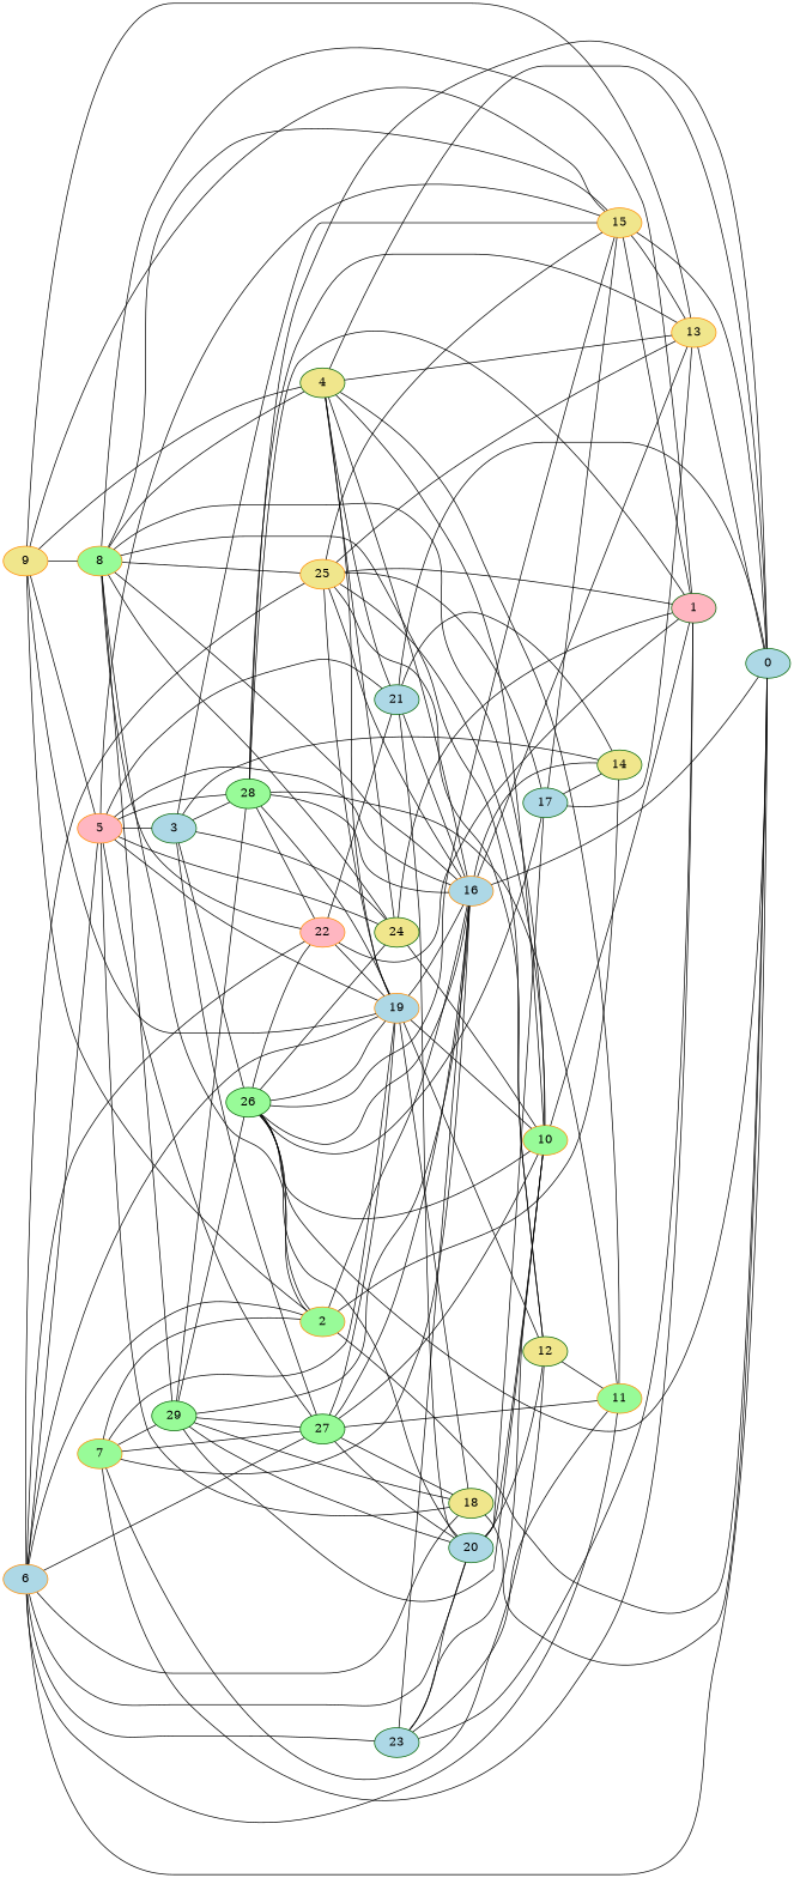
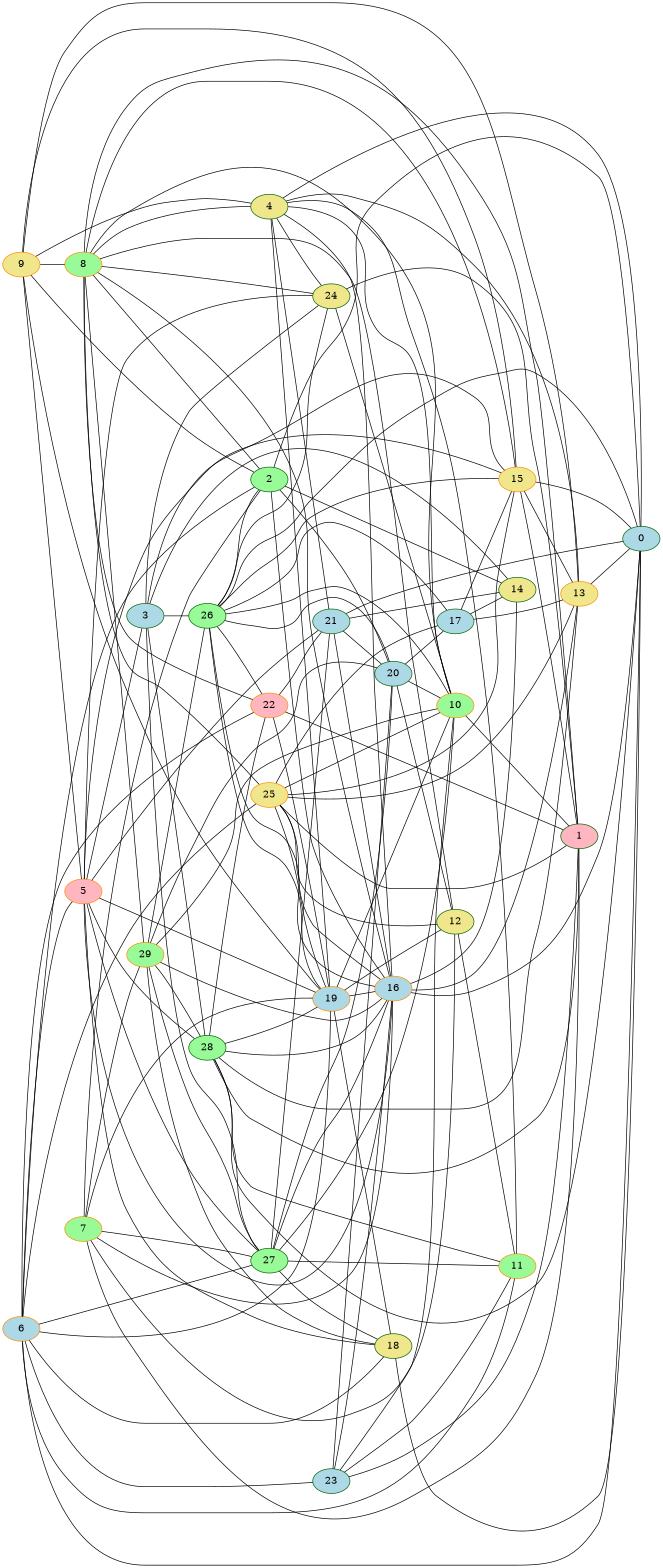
  digraph {
    rankdir=LR
    node [color=darkgreen fillcolor=lightblue style=filled]
    edge [color=black dir=none]
    20
    17
    10 [color=darkorange fillcolor=palegreen]
    12 [fillcolor=khaki]
    13 [color=darkorange fillcolor=khaki]
    15 [color=darkorange fillcolor=khaki]
    14 [fillcolor=khaki]
    24 [fillcolor=khaki]
    1 [fillcolor=lightpink]
    16 [color=darkorange]
    0
    4 [fillcolor=khaki]
    21
    19 [color=darkorange]
    11 [color=darkorange fillcolor=palegreen]
    18 [fillcolor=khaki]
    9 [color=darkorange fillcolor=khaki]
    5 [color=darkorange fillcolor=lightpink]
    8 [color=darkorange fillcolor=palegreen]
-   2 [color=darkorange fillcolor=palegreen]
+   2 [fillcolor=palegreen]
    27 [fillcolor=palegreen]
    3
    28 [fillcolor=palegreen]
    22 [color=darkorange fillcolor=lightpink]
-   29 [fillcolor=palegreen]
+   29 [color=darkorange fillcolor=palegreen]
    25 [color=darkorange fillcolor=khaki]
    26 [fillcolor=palegreen]
    6 [color=darkorange]
    23
    7 [color=darkorange fillcolor=palegreen]
    subgraph sub_1 {
      20
      17
      10
      12
      13
      15
      14
      24
      1
      16
      0
      4
      21
      19
      11
      18
      9
      5
      8
      2
      27
      3
      28
      22
      29
      25
      26
      6
      23
      7
    }
    20 -> 17
    20 -> 10
    20 -> 12
    17 -> 13
    17 -> 15
    17 -> 14
    10 -> 1
    12 -> 11
    13 -> 0
    15 -> 13
    15 -> 1
    15 -> 0
    24 -> 10
    24 -> 1
    16 -> 13
    16 -> 14
    16 -> 0
    4 -> 10
    4 -> 13
    4 -> 24
    4 -> 16
    4 -> 0
    4 -> 21
    4 -> 19
    4 -> 11
    21 -> 20
    21 -> 14
    21 -> 16
    21 -> 0
    19 -> 10
    19 -> 12
    19 -> 16
    19 -> 18
    18 -> 0
    9 -> 13
    9 -> 15
    9 -> 4
    9 -> 19
    9 -> 5
    9 -> 8
    9 -> 2
    5 -> 15
    5 -> 24
    5 -> 16
    5 -> 21
    5 -> 19
    5 -> 18
    5 -> 27
    5 -> 3
    5 -> 28
    8 -> 10
    8 -> 12
    8 -> 15
    8 -> 24
    8 -> 1
    8 -> 16
    8 -> 4
    8 -> 2
    8 -> 22
    8 -> 29
    8 -> 25
    2 -> 14
    2 -> 16
    2 -> 0
    27 -> 20
    27 -> 10
    27 -> 16
-   27 -> 19
+   27 -> 21
    27 -> 11
    27 -> 18
    3 -> 15
    3 -> 14
    3 -> 24
    3 -> 27
    3 -> 28
    3 -> 26
    28 -> 13
    28 -> 1
    28 -> 16
    28 -> 0
    28 -> 19
    28 -> 11
    28 -> 22
    22 -> 1
    22 -> 21
    22 -> 19
    29 -> 20
    29 -> 10
    29 -> 16
    29 -> 18
    29 -> 27
    29 -> 28
    29 -> 26
    25 -> 17
    25 -> 10
    25 -> 12
    25 -> 13
    25 -> 15
    25 -> 1
    25 -> 16
    25 -> 19
    26 -> 20
    26 -> 17
    26 -> 10
    26 -> 15
    26 -> 24
    26 -> 16
    26 -> 0
    26 -> 19
    26 -> 2
    26 -> 22
-   6 -> 20
+   2 -> 20
    6 -> 0
    6 -> 19
    6 -> 11
    6 -> 18
    6 -> 5
    6 -> 2
    6 -> 27
    6 -> 22
    6 -> 25
    6 -> 23
    23 -> 20
    23 -> 10
    23 -> 1
    23 -> 16
    23 -> 11
    7 -> 12
    7 -> 1
    7 -> 16
    7 -> 19
    7 -> 2
    7 -> 27
    7 -> 29
  }
